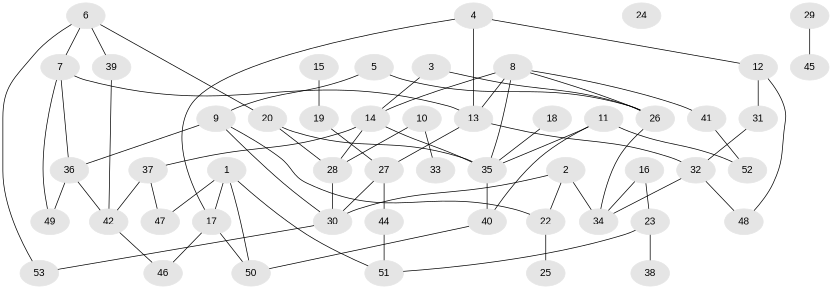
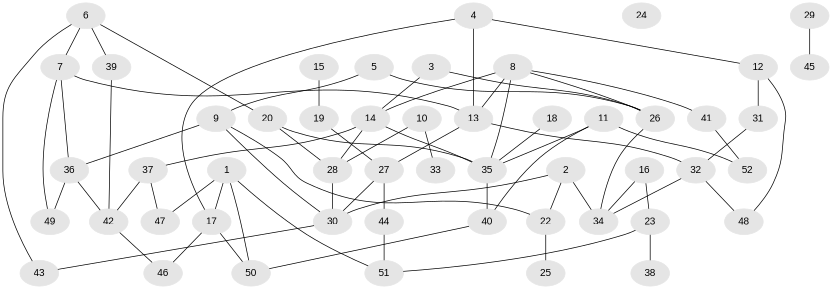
  graph {
    fontname="Liberation Sans"
    node [color=gray90 fontname="Liberation Sans" style=filled]
    edge [fontname="Liberation Sans"]
    1
    17
    47
    50
    51
    46
    2
    22
    30
    34
    25
-   43 [label=53]
+   43
    3
    14
    26
    35
    28
    37
    4
    12
    13
    31
    48
    27
    32
    5
    9
    36
    6
    7
    39
    20
    49
    8
    41
    42
    40
    52
    10
    33
    11
    44
    15
    19
    16
    23
    38
    18
    24
    29
    45
    1 -- 17
    1 -- 47
    1 -- 50
    1 -- 51
    17 -- 50
    17 -- 46
    2 -- 22
    2 -- 30
    2 -- 34
    22 -- 25
    30 -- 43
    3 -- 14
    3 -- 26
    14 -- 35
    14 -- 28
    14 -- 37
    26 -- 34
    35 -- 40
    28 -- 30
    37 -- 47
    37 -- 42
    4 -- 17
    4 -- 12
    4 -- 13
    12 -- 31
    12 -- 48
    13 -- 27
    13 -- 32
    31 -- 32
    27 -- 30
    27 -- 44
    32 -- 34
    32 -- 48
    5 -- 26
    5 -- 9
    9 -- 22
    9 -- 30
    9 -- 36
    36 -- 49
    36 -- 42
    6 -- 43
    6 -- 7
    6 -- 39
    6 -- 20
    7 -- 13
    7 -- 36
    7 -- 49
    39 -- 42
    20 -- 35
    20 -- 28
    8 -- 14
    8 -- 26
    8 -- 35
    8 -- 13
    8 -- 41
    41 -- 52
    42 -- 46
    40 -- 50
    10 -- 28
    10 -- 33
    11 -- 35
    11 -- 40
    11 -- 52
    44 -- 51
    15 -- 19
    19 -- 27
    16 -- 34
    16 -- 23
    23 -- 51
    23 -- 38
    18 -- 35
    29 -- 45
  }
